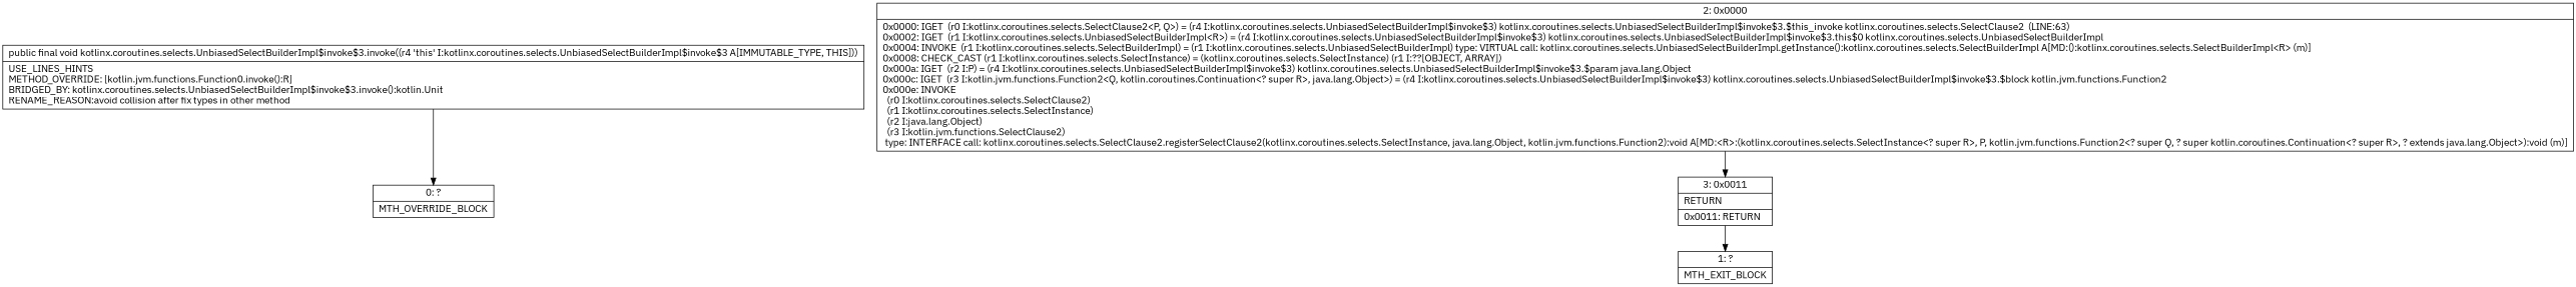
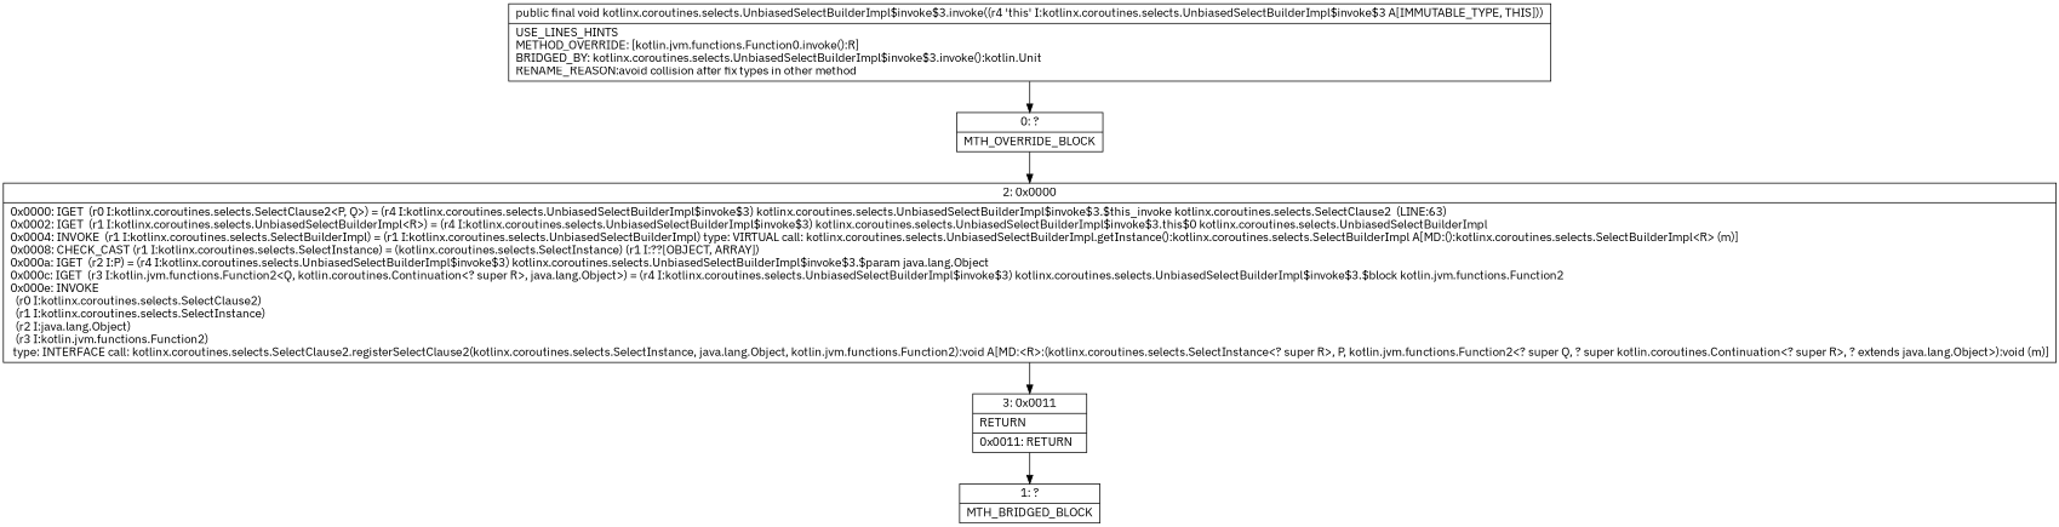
  digraph {
    fontname="IBM Plex Sans"
    node [fontname="IBM Plex Sans" shape=record]
    edge [fontname="IBM Plex Sans"]
    n1 [label="{0\:\ ?|MTH_OVERRIDE_BLOCK\l}"]
-   n2 [label="{2\:\ 0x0000|0x0000: IGET  (r0 I:kotlinx.coroutines.selects.SelectClause2\<P, Q\>) = (r4 I:kotlinx.coroutines.selects.UnbiasedSelectBuilderImpl$invoke$3) kotlinx.coroutines.selects.UnbiasedSelectBuilderImpl$invoke$3.$this_invoke kotlinx.coroutines.selects.SelectClause2  (LINE:63)\l0x0002: IGET  (r1 I:kotlinx.coroutines.selects.UnbiasedSelectBuilderImpl\<R\>) = (r4 I:kotlinx.coroutines.selects.UnbiasedSelectBuilderImpl$invoke$3) kotlinx.coroutines.selects.UnbiasedSelectBuilderImpl$invoke$3.this$0 kotlinx.coroutines.selects.UnbiasedSelectBuilderImpl \l0x0004: INVOKE  (r1 I:kotlinx.coroutines.selects.SelectBuilderImpl) = (r1 I:kotlinx.coroutines.selects.UnbiasedSelectBuilderImpl) type: VIRTUAL call: kotlinx.coroutines.selects.UnbiasedSelectBuilderImpl.getInstance():kotlinx.coroutines.selects.SelectBuilderImpl A[MD:():kotlinx.coroutines.selects.SelectBuilderImpl\<R\> (m)]\l0x0008: CHECK_CAST (r1 I:kotlinx.coroutines.selects.SelectInstance) = (kotlinx.coroutines.selects.SelectInstance) (r1 I:??[OBJECT, ARRAY]) \l0x000a: IGET  (r2 I:P) = (r4 I:kotlinx.coroutines.selects.UnbiasedSelectBuilderImpl$invoke$3) kotlinx.coroutines.selects.UnbiasedSelectBuilderImpl$invoke$3.$param java.lang.Object \l0x000c: IGET  (r3 I:kotlin.jvm.functions.Function2\<Q, kotlin.coroutines.Continuation\<? super R\>, java.lang.Object\>) = (r4 I:kotlinx.coroutines.selects.UnbiasedSelectBuilderImpl$invoke$3) kotlinx.coroutines.selects.UnbiasedSelectBuilderImpl$invoke$3.$block kotlin.jvm.functions.Function2 \l0x000e: INVOKE  \l  (r0 I:kotlinx.coroutines.selects.SelectClause2)\l  (r1 I:kotlinx.coroutines.selects.SelectInstance)\l  (r2 I:java.lang.Object)\l  (r3 I:kotlin.jvm.functions.SelectClause2)\l type: INTERFACE call: kotlinx.coroutines.selects.SelectClause2.registerSelectClause2(kotlinx.coroutines.selects.SelectInstance, java.lang.Object, kotlin.jvm.functions.Function2):void A[MD:\<R\>:(kotlinx.coroutines.selects.SelectInstance\<? super R\>, P, kotlin.jvm.functions.Function2\<? super Q, ? super kotlin.coroutines.Continuation\<? super R\>, ? extends java.lang.Object\>):void (m)]\l}"]
+   n2 [label="{2\:\ 0x0000|0x0000: IGET  (r0 I:kotlinx.coroutines.selects.SelectClause2\<P, Q\>) = (r4 I:kotlinx.coroutines.selects.UnbiasedSelectBuilderImpl$invoke$3) kotlinx.coroutines.selects.UnbiasedSelectBuilderImpl$invoke$3.$this_invoke kotlinx.coroutines.selects.SelectClause2  (LINE:63)\l0x0002: IGET  (r1 I:kotlinx.coroutines.selects.UnbiasedSelectBuilderImpl\<R\>) = (r4 I:kotlinx.coroutines.selects.UnbiasedSelectBuilderImpl$invoke$3) kotlinx.coroutines.selects.UnbiasedSelectBuilderImpl$invoke$3.this$0 kotlinx.coroutines.selects.UnbiasedSelectBuilderImpl \l0x0004: INVOKE  (r1 I:kotlinx.coroutines.selects.SelectBuilderImpl) = (r1 I:kotlinx.coroutines.selects.UnbiasedSelectBuilderImpl) type: VIRTUAL call: kotlinx.coroutines.selects.UnbiasedSelectBuilderImpl.getInstance():kotlinx.coroutines.selects.SelectBuilderImpl A[MD:():kotlinx.coroutines.selects.SelectBuilderImpl\<R\> (m)]\l0x0008: CHECK_CAST (r1 I:kotlinx.coroutines.selects.SelectInstance) = (kotlinx.coroutines.selects.SelectInstance) (r1 I:??[OBJECT, ARRAY]) \l0x000a: IGET  (r2 I:P) = (r4 I:kotlinx.coroutines.selects.UnbiasedSelectBuilderImpl$invoke$3) kotlinx.coroutines.selects.UnbiasedSelectBuilderImpl$invoke$3.$param java.lang.Object \l0x000c: IGET  (r3 I:kotlin.jvm.functions.Function2\<Q, kotlin.coroutines.Continuation\<? super R\>, java.lang.Object\>) = (r4 I:kotlinx.coroutines.selects.UnbiasedSelectBuilderImpl$invoke$3) kotlinx.coroutines.selects.UnbiasedSelectBuilderImpl$invoke$3.$block kotlin.jvm.functions.Function2 \l0x000e: INVOKE  \l  (r0 I:kotlinx.coroutines.selects.SelectClause2)\l  (r1 I:kotlinx.coroutines.selects.SelectInstance)\l  (r2 I:java.lang.Object)\l  (r3 I:kotlin.jvm.functions.Function2)\l type: INTERFACE call: kotlinx.coroutines.selects.SelectClause2.registerSelectClause2(kotlinx.coroutines.selects.SelectInstance, java.lang.Object, kotlin.jvm.functions.Function2):void A[MD:\<R\>:(kotlinx.coroutines.selects.SelectInstance\<? super R\>, P, kotlin.jvm.functions.Function2\<? super Q, ? super kotlin.coroutines.Continuation\<? super R\>, ? extends java.lang.Object\>):void (m)]\l}"]
    n3 [label="{3\:\ 0x0011|RETURN\l|0x0011: RETURN   \l}"]
-   n4 [label="{1\:\ ?|MTH_EXIT_BLOCK\l}"]
+   n4 [label="{1\:\ ?|MTH_BRIDGED_BLOCK\l}"]
    n5 [label="{public final void kotlinx.coroutines.selects.UnbiasedSelectBuilderImpl$invoke$3.invoke((r4 'this' I:kotlinx.coroutines.selects.UnbiasedSelectBuilderImpl$invoke$3 A[IMMUTABLE_TYPE, THIS]))  | USE_LINES_HINTS\lMETHOD_OVERRIDE: [kotlin.jvm.functions.Function0.invoke():R]\lBRIDGED_BY: kotlinx.coroutines.selects.UnbiasedSelectBuilderImpl$invoke$3.invoke():kotlin.Unit\lRENAME_REASON:avoid collision after fix types in other method\l}"]
+   n1 -> n2
    n2 -> n3
    n3 -> n4
    n5 -> n1
  }
